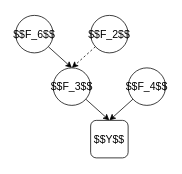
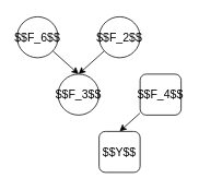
  <mxCell id="0" />
  <mxCell id="1" parent="0" />
  <mxCell id="2" style="rounded=0;orthogonalLoop=1;jettySize=auto;html=1;entryX=0.5;entryY=0;entryDx=0;entryDy=0;fontSize=14;" edge="1" parent="1" source="3" target="7"><mxGeometry relative="1" as="geometry" /></mxCell>
  <mxCell id="3" value="$$F_6$$" style="ellipse;whiteSpace=wrap;html=1;aspect=fixed;fontSize=14;" vertex="1" parent="1"><mxGeometry x="20" y="20" width="50" height="50" as="geometry" /></mxCell>
- <mxCell id="4" style="edgeStyle=none;rounded=0;orthogonalLoop=1;jettySize=auto;html=1;entryX=0.5;entryY=0;entryDx=0;entryDy=0;fontSize=14;dashed=1;" edge="1" parent="1" source="5" target="7"><mxGeometry relative="1" as="geometry" /></mxCell>
+ <mxCell id="4" style="edgeStyle=none;rounded=0;orthogonalLoop=1;jettySize=auto;html=1;entryX=0.5;entryY=0;entryDx=0;entryDy=0;fontSize=14;" edge="1" parent="1" source="5" target="7"><mxGeometry relative="1" as="geometry" /></mxCell>
  <mxCell id="5" value="$$F_2$$" style="ellipse;whiteSpace=wrap;html=1;aspect=fixed;fontSize=14;" vertex="1" parent="1"><mxGeometry x="120" y="20" width="50" height="50" as="geometry" /></mxCell>
- <mxCell id="6" style="edgeStyle=none;rounded=0;orthogonalLoop=1;jettySize=auto;html=1;entryX=0.5;entryY=0;entryDx=0;entryDy=0;fontSize=14;" edge="1" parent="1" source="7" target="10"><mxGeometry relative="1" as="geometry" /></mxCell>
  <mxCell id="7" value="$$F_3$$" style="ellipse;whiteSpace=wrap;html=1;aspect=fixed;fontSize=14;" vertex="1" parent="1"><mxGeometry x="70" y="90" width="50" height="50" as="geometry" /></mxCell>
  <mxCell id="8" style="edgeStyle=none;rounded=0;orthogonalLoop=1;jettySize=auto;html=1;entryX=0.5;entryY=0;entryDx=0;entryDy=0;fontSize=14;" edge="1" parent="1" source="9" target="10"><mxGeometry relative="1" as="geometry" /></mxCell>
- <mxCell id="9" value="$$F_4$$" style="ellipse;whiteSpace=wrap;html=1;aspect=fixed;fontSize=14;" vertex="1" parent="1"><mxGeometry x="170" y="90" width="50" height="50" as="geometry" /></mxCell>
+ <mxCell id="9" value="$$F_4$$" style="whiteSpace=wrap;html=1;aspect=fixed;fontSize=14;rounded=1;" vertex="1" parent="1"><mxGeometry x="170" y="90" width="50" height="50" as="geometry" /></mxCell>
  <mxCell id="10" value="$$Y$$" style="whiteSpace=wrap;html=1;aspect=fixed;fontSize=14;rounded=1;" vertex="1" parent="1"><mxGeometry x="120" y="160" width="50" height="50" as="geometry" /></mxCell>
